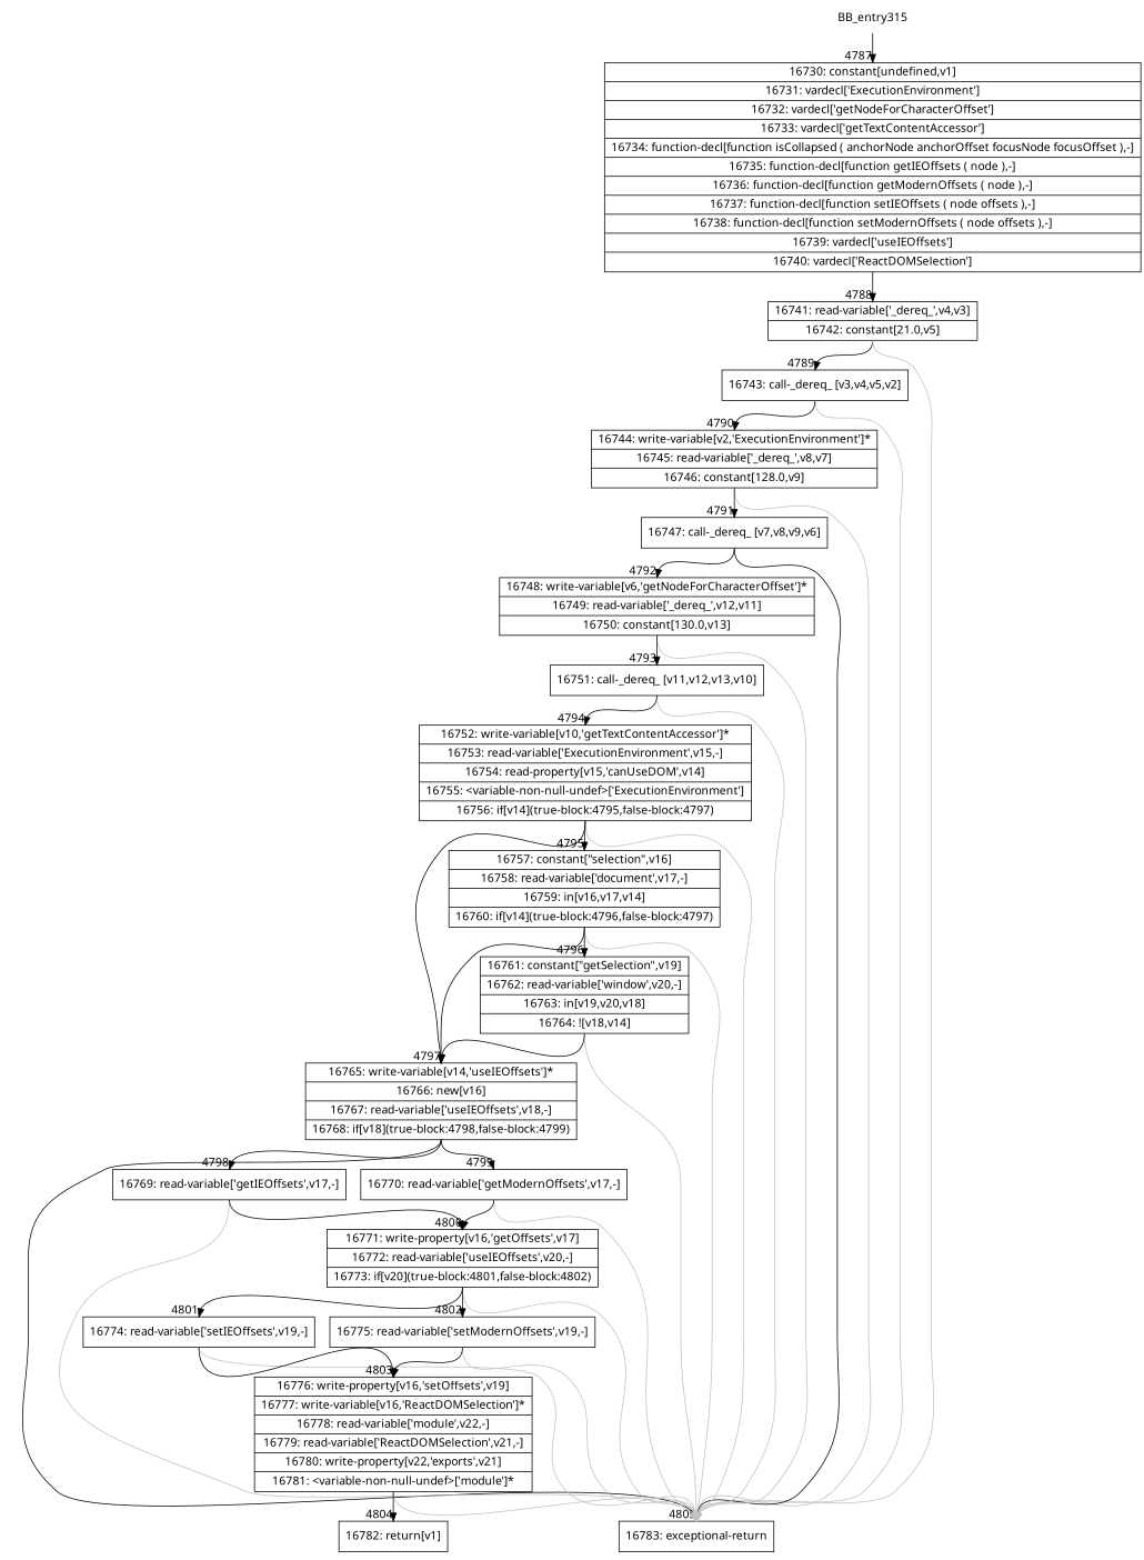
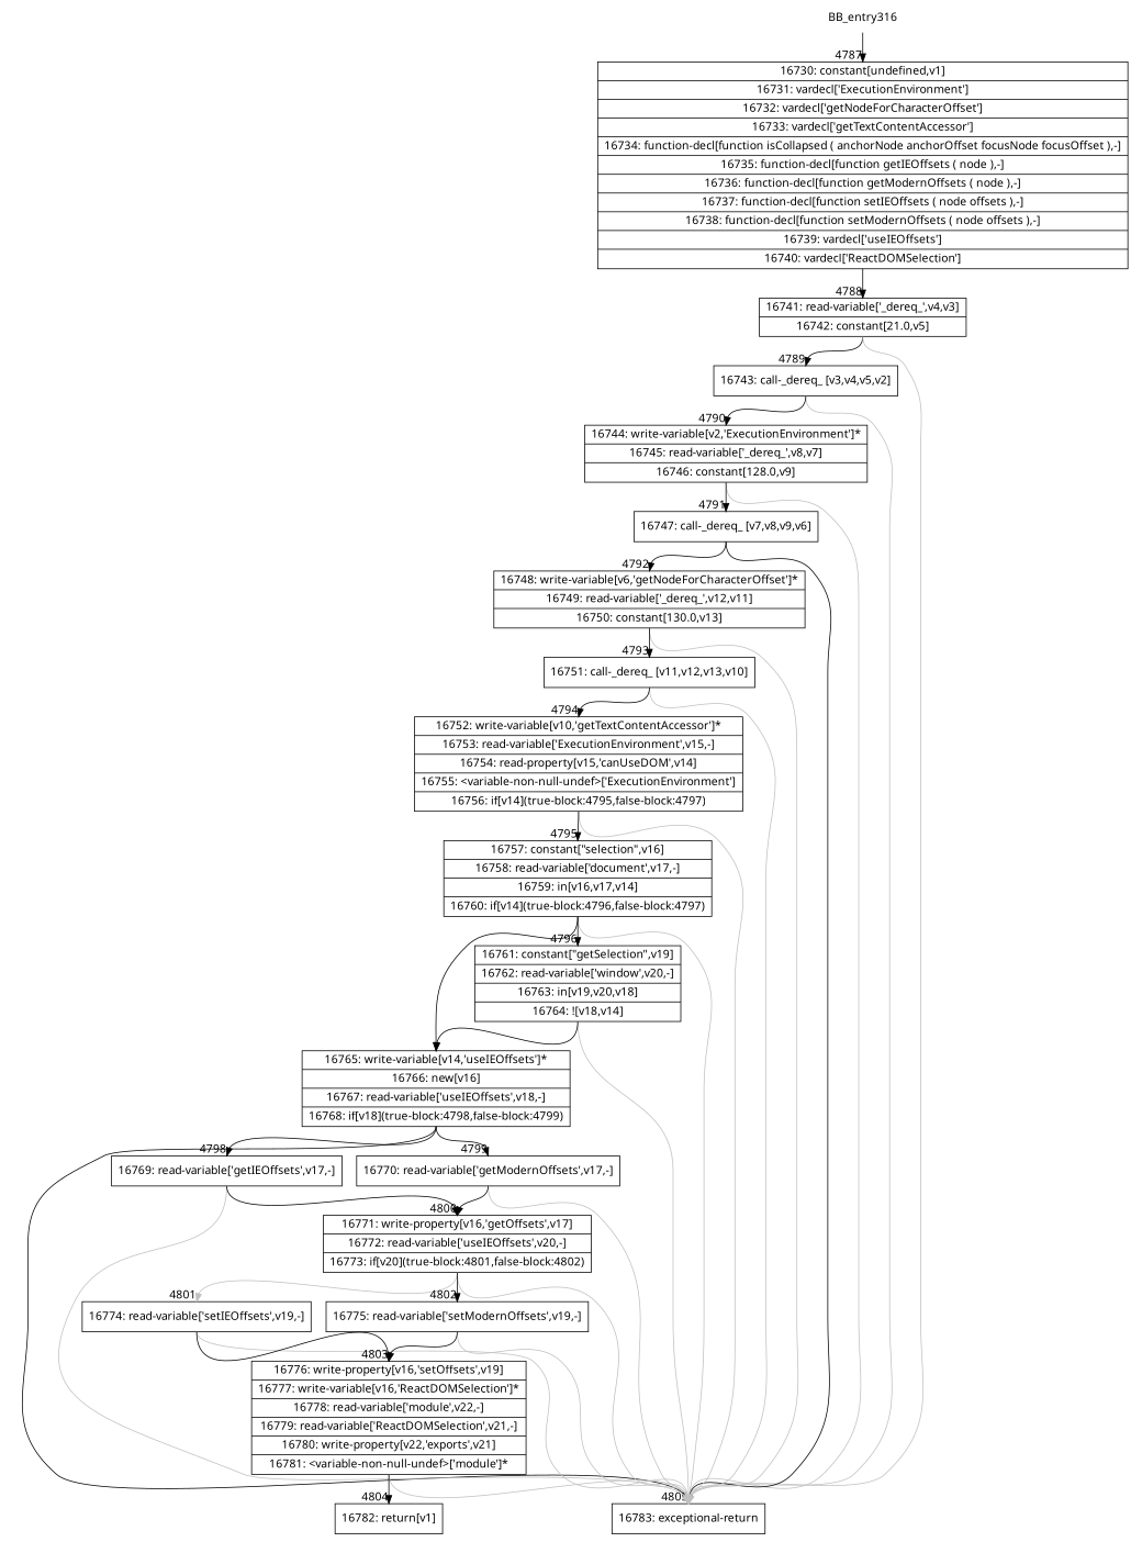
  digraph {
    fontname="Noto Sans"
    rankdir=TD
    node [fontname="Noto Sans" shape=record]
    edge [fontname="Noto Sans" headport=n tailport=s]
-   BB_entry316 [shape=none label=BB_entry315]
+   BB_entry316 [shape=none]
    n2 [label="{16730: constant[undefined,v1]|16731: vardecl['ExecutionEnvironment']|16732: vardecl['getNodeForCharacterOffset']|16733: vardecl['getTextContentAccessor']|16734: function-decl[function isCollapsed ( anchorNode anchorOffset focusNode focusOffset ),-]|16735: function-decl[function getIEOffsets ( node ),-]|16736: function-decl[function getModernOffsets ( node ),-]|16737: function-decl[function setIEOffsets ( node offsets ),-]|16738: function-decl[function setModernOffsets ( node offsets ),-]|16739: vardecl['useIEOffsets']|16740: vardecl['ReactDOMSelection']}"]
    n3 [label="{16741: read-variable['_dereq_',v4,v3]|16742: constant[21.0,v5]}"]
    n4 [label="{16743: call-_dereq_ [v3,v4,v5,v2]}"]
    n5 [label="{16783: exceptional-return}"]
    n6 [label="{16744: write-variable[v2,'ExecutionEnvironment']*|16745: read-variable['_dereq_',v8,v7]|16746: constant[128.0,v9]}"]
    n7 [label="{16747: call-_dereq_ [v7,v8,v9,v6]}"]
    n8 [label="{16748: write-variable[v6,'getNodeForCharacterOffset']*|16749: read-variable['_dereq_',v12,v11]|16750: constant[130.0,v13]}"]
    n9 [label="{16751: call-_dereq_ [v11,v12,v13,v10]}"]
    n10 [label="{16752: write-variable[v10,'getTextContentAccessor']*|16753: read-variable['ExecutionEnvironment',v15,-]|16754: read-property[v15,'canUseDOM',v14]|16755: \<variable-non-null-undef\>['ExecutionEnvironment']|16756: if[v14](true-block:4795,false-block:4797)}"]
    n11 [label="{16765: write-variable[v14,'useIEOffsets']*|16766: new[v16]|16767: read-variable['useIEOffsets',v18,-]|16768: if[v18](true-block:4798,false-block:4799)}"]
    n12 [label="{16757: constant[\"selection\",v16]|16758: read-variable['document',v17,-]|16759: in[v16,v17,v14]|16760: if[v14](true-block:4796,false-block:4797)}"]
    n13 [label="{16769: read-variable['getIEOffsets',v17,-]}"]
    n14 [label="{16770: read-variable['getModernOffsets',v17,-]}"]
    n15 [label="{16761: constant[\"getSelection\",v19]|16762: read-variable['window',v20,-]|16763: in[v19,v20,v18]|16764: ![v18,v14]}"]
    n16 [label="{16771: write-property[v16,'getOffsets',v17]|16772: read-variable['useIEOffsets',v20,-]|16773: if[v20](true-block:4801,false-block:4802)}"]
    n17 [label="{16774: read-variable['setIEOffsets',v19,-]}"]
    n18 [label="{16775: read-variable['setModernOffsets',v19,-]}"]
    n19 [label="{16776: write-property[v16,'setOffsets',v19]|16777: write-variable[v16,'ReactDOMSelection']*|16778: read-variable['module',v22,-]|16779: read-variable['ReactDOMSelection',v21,-]|16780: write-property[v22,'exports',v21]|16781: \<variable-non-null-undef\>['module']*}"]
    n20 [label="{16782: return[v1]}"]
    BB_entry316 -> n2 [headlabel="    4787"]
    n2 -> n3 [headlabel="      4788"]
    n3 -> n4 [headlabel="      4789"]
    n3 -> n5 [color=gray headlabel="      4805"]
    n4 -> n5 [color=gray]
    n4 -> n6 [headlabel="      4790"]
    n6 -> n5 [color=gray]
    n6 -> n7 [headlabel="      4791"]
    n7 -> n5 [color=black]
    n7 -> n8 [headlabel="      4792"]
    n8 -> n5 [color=gray]
    n8 -> n9 [headlabel="      4793"]
    n9 -> n5 [color=gray]
    n9 -> n10 [headlabel="      4794"]
    n10 -> n5 [color=gray]
-   n10 -> n11 [headlabel="      4797"]
    n10 -> n12 [headlabel="      4795"]
    n11 -> n5 [color=black]
    n11 -> n13 [headlabel="      4798"]
    n11 -> n14 [headlabel="      4799"]
    n12 -> n5 [color=gray]
    n12 -> n11
    n12 -> n15 [headlabel="      4796"]
    n13 -> n5 [color=gray]
    n13 -> n16 [headlabel="      4800"]
    n14 -> n5 [color=gray]
    n14 -> n16
    n15 -> n5 [color=gray]
    n15 -> n11
    n16 -> n5 [color=gray]
-   n16 -> n17 [headlabel="      4801"]
+   n16 -> n17 [headlabel="      4801" color=gray]
    n16 -> n18 [headlabel="      4802"]
    n17 -> n5 [color=gray]
    n17 -> n19 [headlabel="      4803"]
    n18 -> n5 [color=gray]
    n18 -> n19
    n19 -> n5 [color=gray]
    n19 -> n20 [headlabel="      4804"]
  }
